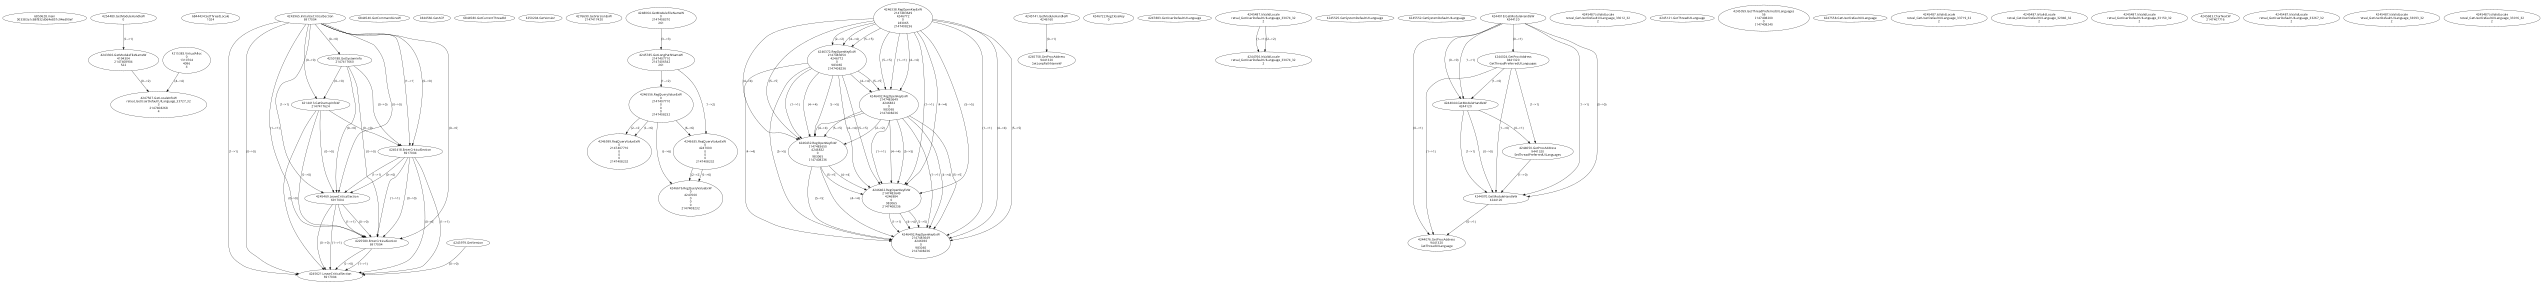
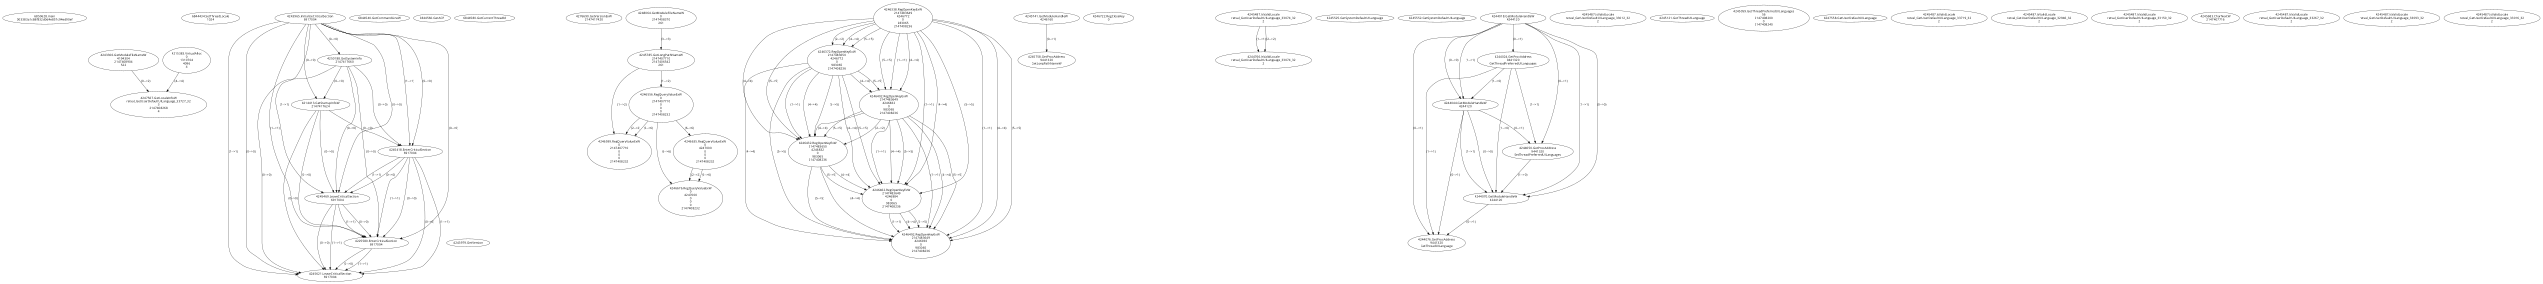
  digraph {
    fontname="Open Sans"
    node [fontname="Open Sans"]
    edge [fontname="Open Sans"]
    n1 [label="6850628.main\n003383a1c68f832d0d4e857c94ed90ef"]
-   n2 [label="4254480.GetModuleHandleW\n0"]
    n3 [label="4243306.GetModuleFileNameW\n4194304\n2147408904\n522"]
    n4 [label="4247567.GetLocaleInfoW\nretval_GetUserDefaultUILanguage_33727_32\n3\n2147408268\n4"]
    n5 [label="6844434.SetThreadLocale\n1024"]
    n6 [label="4243965.InitializeCriticalSection\n6917004"]
    n7 [label="4250188.GetSystemInfo\n2147417660"]
    n8 [label="4214413.GetStartupInfoW\n2147417624"]
    n9 [label="4245418.EnterCriticalSection\n6917004"]
    n10 [label="4245469.LeaveCriticalSection\n6917004"]
    n11 [label="4225580.EnterCriticalSection\n6917004"]
    n12 [label="4245621.LeaveCriticalSection\n6917004"]
    n13 [label="4243979.GetVersion\n"]
    n14 [label="6844540.GetCommandLineW\n"]
    n15 [label="6844560.GetACP\n"]
    n16 [label="6844580.GetCurrentThreadId\n"]
-   n17 [label="4250204.GetVersion\n"]
    n18 [label="4276690.GetVersionExW\n2147417420"]
    n19 [label="4248064.GetModuleFileNameW\n0\n2147408370\n261"]
    n20 [label="4245785.GetLongPathNameW\n2147407710\n2147406542\n261"]
    n21 [label="4246556.RegQueryValueExW\n0\n2147407710\n0\n0\n0\n2147408232"]
    n22 [label="4246599.RegQueryValueExW\n0\n2147407710\n0\n0\n0\n2147408232"]
    n23 [label="4215383.VirtualAlloc\n0\n1310704\n4096\n4"]
    n24 [label="4246338.RegOpenKeyExW\n2147483649\n4246772\n0\n983065\n2147408236"]
    n25 [label="4246372.RegOpenKeyExW\n2147483650\n4246772\n0\n983065\n2147408236"]
    n26 [label="4246402.RegOpenKeyExW\n2147483649\n4246832\n0\n983065\n2147408236"]
    n27 [label="4246432.RegOpenKeyExW\n2147483650\n4246832\n0\n983065\n2147408236"]
    n28 [label="4246462.RegOpenKeyExW\n2147483649\n4246884\n0\n983065\n2147408236"]
    n29 [label="4246492.RegOpenKeyExW\n2147483649\n4246936\n0\n983065\n2147408236"]
    n30 [label="4245741.GetModuleHandleW\n4246160"]
    n31 [label="4245758.GetProcAddress\n9441320\nGetLongPathNameW"]
    n32 [label="4246635.RegQueryValueExW\n0\n4247000\n0\n0\n0\n2147408232"]
    n33 [label="4246676.RegQueryValueExW\n0\n4247000\n0\n0\n0\n2147408232"]
    n34 [label="4246722.RegCloseKey\n0"]
-   n35 [label="4247883.GetUserDefaultUILanguage\n"]
    n36 [label="4245487.IsValidLocale\nretval_GetUserDefaultUILanguage_33074_32\n2"]
    n37 [label="4244766.IsValidLocale\nretval_GetUserDefaultUILanguage_33074_32\n2"]
    n38 [label="4245525.GetSystemDefaultUILanguage\n"]
    n39 [label="4245552.GetSystemDefaultUILanguage\n"]
    n40 [label="4244018.GetModuleHandleW\n4244120"]
    n41 [label="4244024.GetProcAddress\n9441320\nGetThreadPreferredUILanguages"]
    n42 [label="4244044.GetModuleHandleW\n4244120"]
    n43 [label="4244050.GetProcAddress\n9441320\nSetThreadPreferredUILanguages"]
    n44 [label="4244070.GetModuleHandleW\n4244120"]
    n45 [label="4244076.GetProcAddress\n9441320\nGetThreadUILanguage"]
    n46 [label="4245487.IsValidLocale\nretval_GetUserDefaultUILanguage_33012_32\n2"]
    n47 [label="4245121.GetThreadUILanguage\n"]
    n48 [label="4245059.GetThreadPreferredUILanguages\n56\n2147408200\n0\n2147408240"]
    n49 [label="4247558.GetUserDefaultUILanguage\n"]
    n50 [label="4245487.IsValidLocale\nretval_GetUserDefaultUILanguage_33719_32\n2"]
    n51 [label="4245487.IsValidLocale\nretval_GetUserDefaultUILanguage_32946_32\n2"]
    n52 [label="4245487.IsValidLocale\nretval_GetUserDefaultUILanguage_33150_32\n2"]
    n53 [label="4245683.CharNextW\n2147407716"]
    n54 [label="4245487.IsValidLocale\nretval_GetUserDefaultUILanguage_33267_32\n2"]
    n55 [label="4245487.IsValidLocale\nretval_GetUserDefaultUILanguage_33093_32\n2"]
    n56 [label="4245487.IsValidLocale\nretval_GetUserDefaultUILanguage_33016_32\n2"]
-   n2 -> n3 [label="(0-->1)"]
    n3 -> n4 [label="(0-->2)"]
    n6 -> n7 [label="(0-->0)"]
    n6 -> n8 [label="(0-->0)"]
    n6 -> n9 [label="(1-->1)"]
    n6 -> n9 [label="(0-->0)"]
    n6 -> n10 [label="(1-->1)"]
    n6 -> n10 [label="(0-->0)"]
    n6 -> n11 [label="(1-->1)"]
    n6 -> n11 [label="(0-->0)"]
    n6 -> n12 [label="(1-->1)"]
    n6 -> n12 [label="(0-->0)"]
    n7 -> n8 [label="(0-->0)"]
    n7 -> n9 [label="(0-->0)"]
    n7 -> n10 [label="(0-->0)"]
    n7 -> n11 [label="(0-->0)"]
-   n13 -> n12 [label="(0-->0)"]
+   n7 -> n12 [label="(0-->0)"]
    n8 -> n9 [label="(0-->0)"]
    n8 -> n10 [label="(0-->0)"]
    n8 -> n11 [label="(0-->0)"]
    n8 -> n12 [label="(0-->0)"]
    n9 -> n10 [label="(1-->1)"]
    n9 -> n10 [label="(0-->0)"]
    n9 -> n11 [label="(1-->1)"]
    n9 -> n11 [label="(0-->0)"]
    n9 -> n12 [label="(1-->1)"]
    n9 -> n12 [label="(0-->0)"]
    n10 -> n11 [label="(1-->1)"]
    n10 -> n11 [label="(0-->0)"]
    n10 -> n12 [label="(1-->1)"]
    n10 -> n12 [label="(0-->0)"]
    n11 -> n12 [label="(1-->1)"]
    n11 -> n12 [label="(0-->0)"]
    n19 -> n20 [label="(3-->3)"]
    n20 -> n21 [label="(1-->2)"]
-   n20 -> n32 [label="(1-->2)"]
+   n20 -> n22 [label="(1-->2)"]
    n21 -> n22 [label="(2-->2)"]
    n21 -> n22 [label="(6-->6)"]
    n21 -> n32 [label="(6-->6)"]
    n21 -> n33 [label="(6-->6)"]
    n23 -> n4 [label="(4-->4)"]
    n24 -> n25 [label="(2-->2)"]
    n24 -> n25 [label="(4-->4)"]
    n24 -> n25 [label="(5-->5)"]
    n24 -> n26 [label="(1-->1)"]
    n24 -> n26 [label="(4-->4)"]
    n24 -> n26 [label="(5-->5)"]
    n24 -> n27 [label="(4-->4)"]
    n24 -> n27 [label="(5-->5)"]
    n24 -> n28 [label="(1-->1)"]
    n24 -> n28 [label="(4-->4)"]
    n24 -> n28 [label="(5-->5)"]
    n24 -> n29 [label="(1-->1)"]
    n24 -> n29 [label="(4-->4)"]
    n24 -> n29 [label="(5-->5)"]
    n25 -> n26 [label="(4-->4)"]
    n25 -> n26 [label="(5-->5)"]
    n25 -> n27 [label="(1-->1)"]
    n25 -> n27 [label="(4-->4)"]
    n25 -> n27 [label="(5-->5)"]
    n25 -> n28 [label="(4-->4)"]
    n25 -> n28 [label="(5-->5)"]
    n25 -> n29 [label="(4-->4)"]
    n25 -> n29 [label="(5-->5)"]
    n26 -> n27 [label="(2-->2)"]
    n26 -> n27 [label="(4-->4)"]
    n26 -> n27 [label="(5-->5)"]
    n26 -> n28 [label="(1-->1)"]
    n26 -> n28 [label="(4-->4)"]
    n26 -> n28 [label="(5-->5)"]
    n26 -> n29 [label="(1-->1)"]
    n26 -> n29 [label="(4-->4)"]
    n26 -> n29 [label="(5-->5)"]
    n27 -> n28 [label="(4-->4)"]
    n27 -> n28 [label="(5-->5)"]
    n27 -> n29 [label="(4-->4)"]
    n27 -> n29 [label="(5-->5)"]
    n28 -> n29 [label="(1-->1)"]
    n28 -> n29 [label="(4-->4)"]
    n28 -> n29 [label="(5-->5)"]
    n30 -> n31 [label="(0-->1)"]
    n32 -> n33 [label="(2-->2)"]
    n32 -> n33 [label="(6-->6)"]
    n36 -> n37 [label="(1-->1)"]
    n36 -> n37 [label="(2-->2)"]
    n40 -> n41 [label="(0-->1)"]
    n40 -> n42 [label="(1-->1)"]
    n40 -> n42 [label="(0-->0)"]
+   n40 -> n43 [label="(0-->1)"]
    n40 -> n44 [label="(1-->1)"]
    n40 -> n44 [label="(0-->0)"]
    n40 -> n45 [label="(0-->1)"]
    n41 -> n42 [label="(1-->0)"]
    n41 -> n43 [label="(1-->1)"]
    n41 -> n44 [label="(1-->0)"]
    n41 -> n45 [label="(1-->1)"]
    n42 -> n43 [label="(0-->1)"]
    n42 -> n44 [label="(1-->1)"]
    n42 -> n44 [label="(0-->0)"]
+   n42 -> n45 [label="(0-->1)"]
    n43 -> n44 [label="(1-->0)"]
    n44 -> n45 [label="(0-->1)"]
  }
